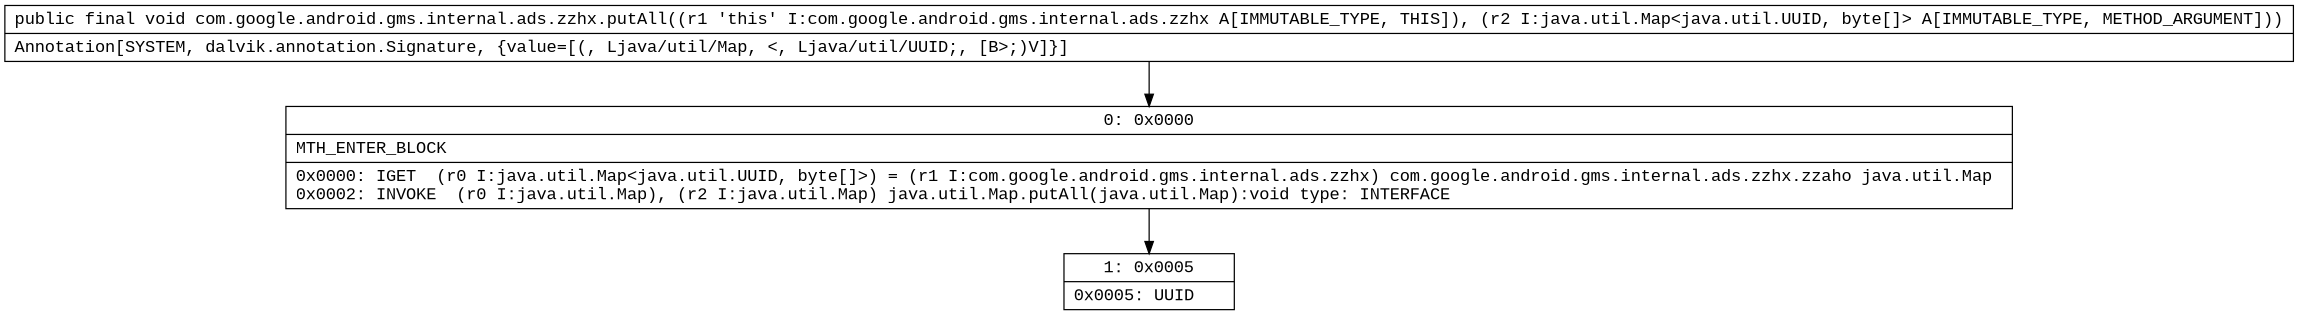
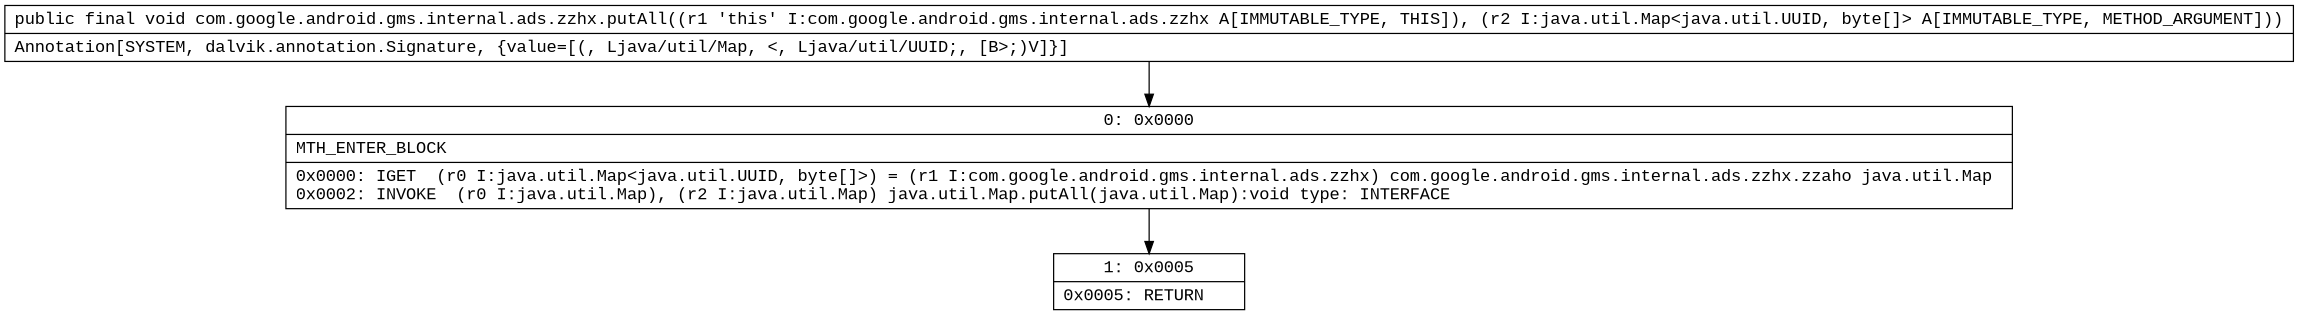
  digraph {
    fontname="Liberation Mono"
    node [shape=record fontname="Liberation Mono"]
    edge [fontname="Liberation Mono"]
    n1 [label="{0\:\ 0x0000|MTH_ENTER_BLOCK\l|0x0000: IGET  (r0 I:java.util.Map\<java.util.UUID, byte[]\>) = (r1 I:com.google.android.gms.internal.ads.zzhx) com.google.android.gms.internal.ads.zzhx.zzaho java.util.Map \l0x0002: INVOKE  (r0 I:java.util.Map), (r2 I:java.util.Map) java.util.Map.putAll(java.util.Map):void type: INTERFACE \l}"]
-   n2 [label="{1\:\ 0x0005|0x0005: UUID   \l}"]
+   n2 [label="{1\:\ 0x0005|0x0005: RETURN   \l}"]
    n3 [label="{public final void com.google.android.gms.internal.ads.zzhx.putAll((r1 'this' I:com.google.android.gms.internal.ads.zzhx A[IMMUTABLE_TYPE, THIS]), (r2 I:java.util.Map\<java.util.UUID, byte[]\> A[IMMUTABLE_TYPE, METHOD_ARGUMENT]))  | Annotation[SYSTEM, dalvik.annotation.Signature, \{value=[(, Ljava\/util\/Map, \<, Ljava\/util\/UUID;, [B\>;)V]\}]\l}"]
    n1 -> n2
    n3 -> n1
  }
